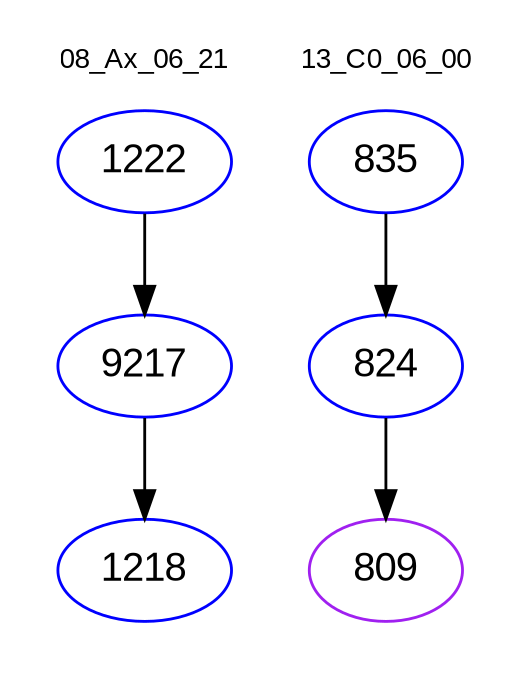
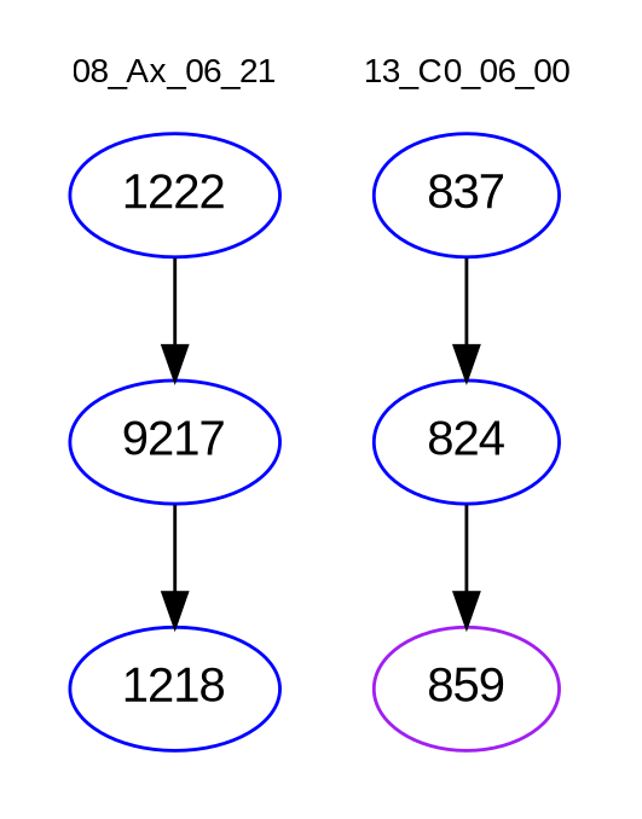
  digraph {
    fontname="Liberation Sans"
    node [color=blue fontname="Liberation Sans"]
    edge [color=black fontname="Liberation Sans"]
    n1 [label=1222]
    n2 [label=9217]
    n3 [label=1218]
-   n4 [label=835]
+   n4 [label=837]
    n5 [label=824]
-   n6 [color=purple label=809]
+   n6 [color=purple label=859]
    subgraph cluster_1 {
      color=white
      fontsize=10
      label="08_Ax_06_21"
      n1
      n2
      n3
    }
    subgraph cluster_2 {
      color=white
      fontsize=10
      label="13_C0_06_00"
      n4
      n5
      n6
    }
    n1 -> n2
    n2 -> n3
    n4 -> n5
    n5 -> n6
  }
